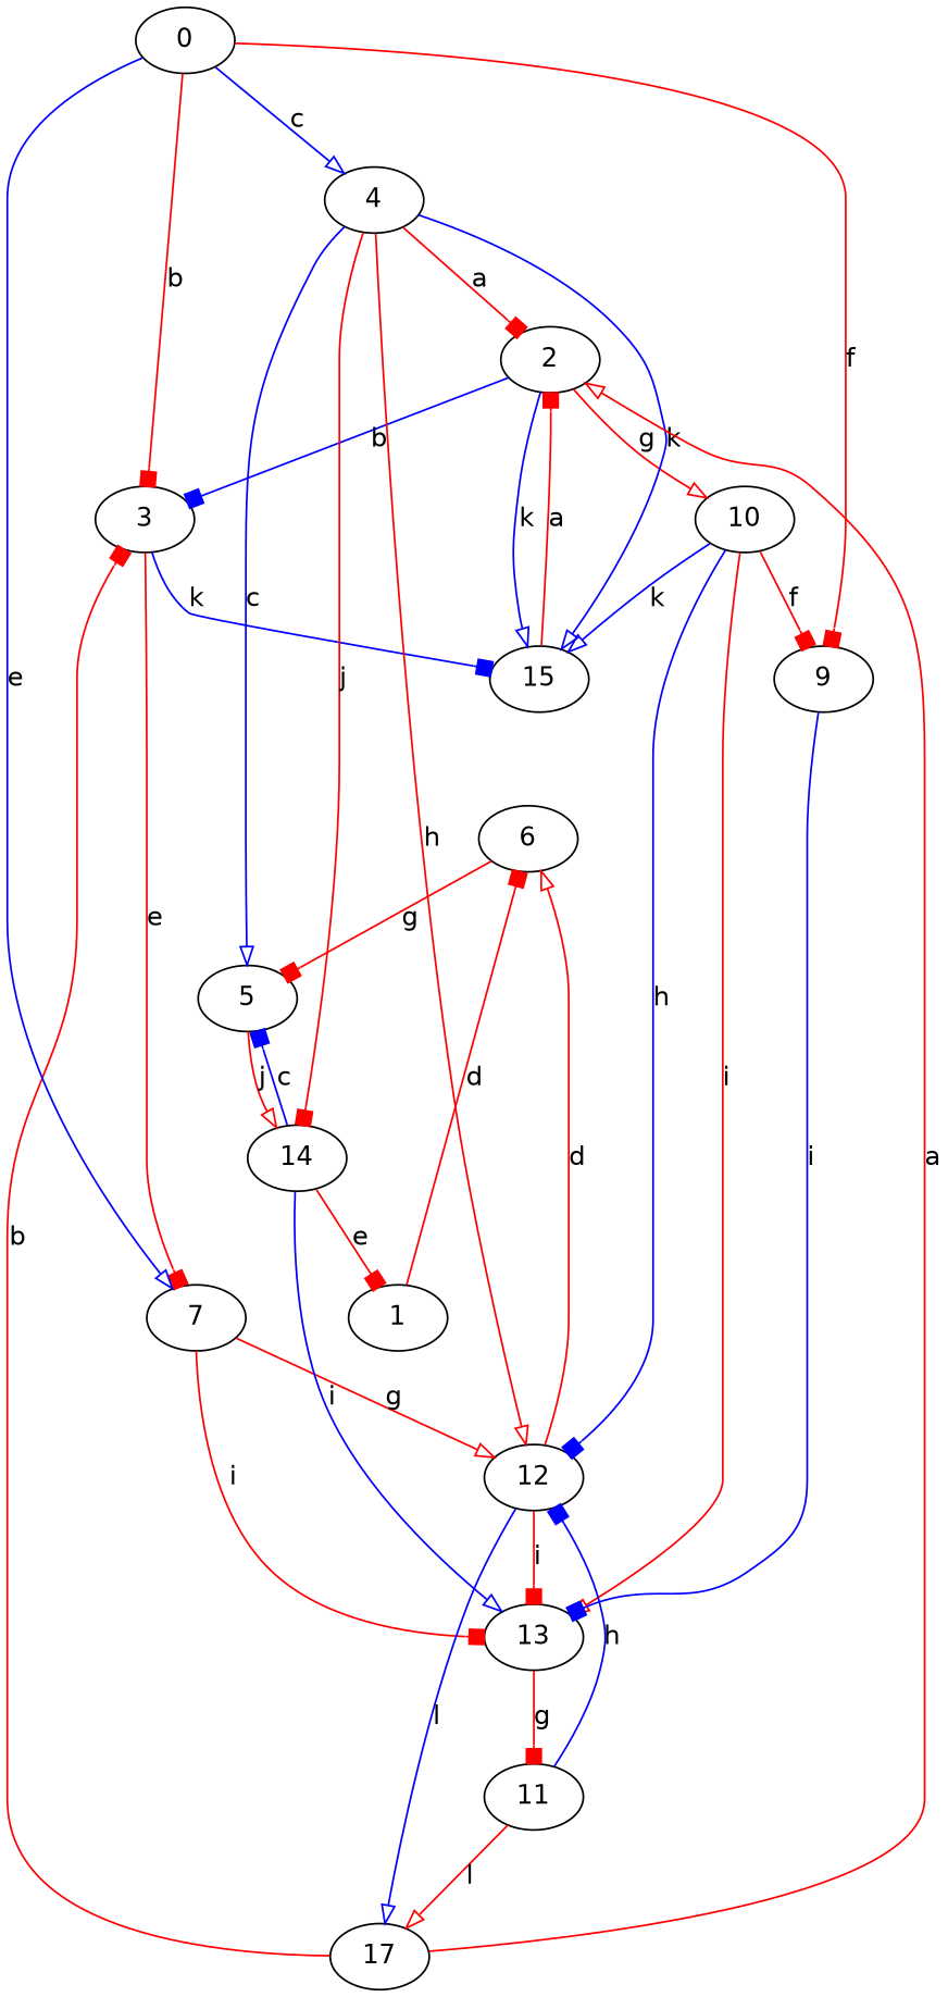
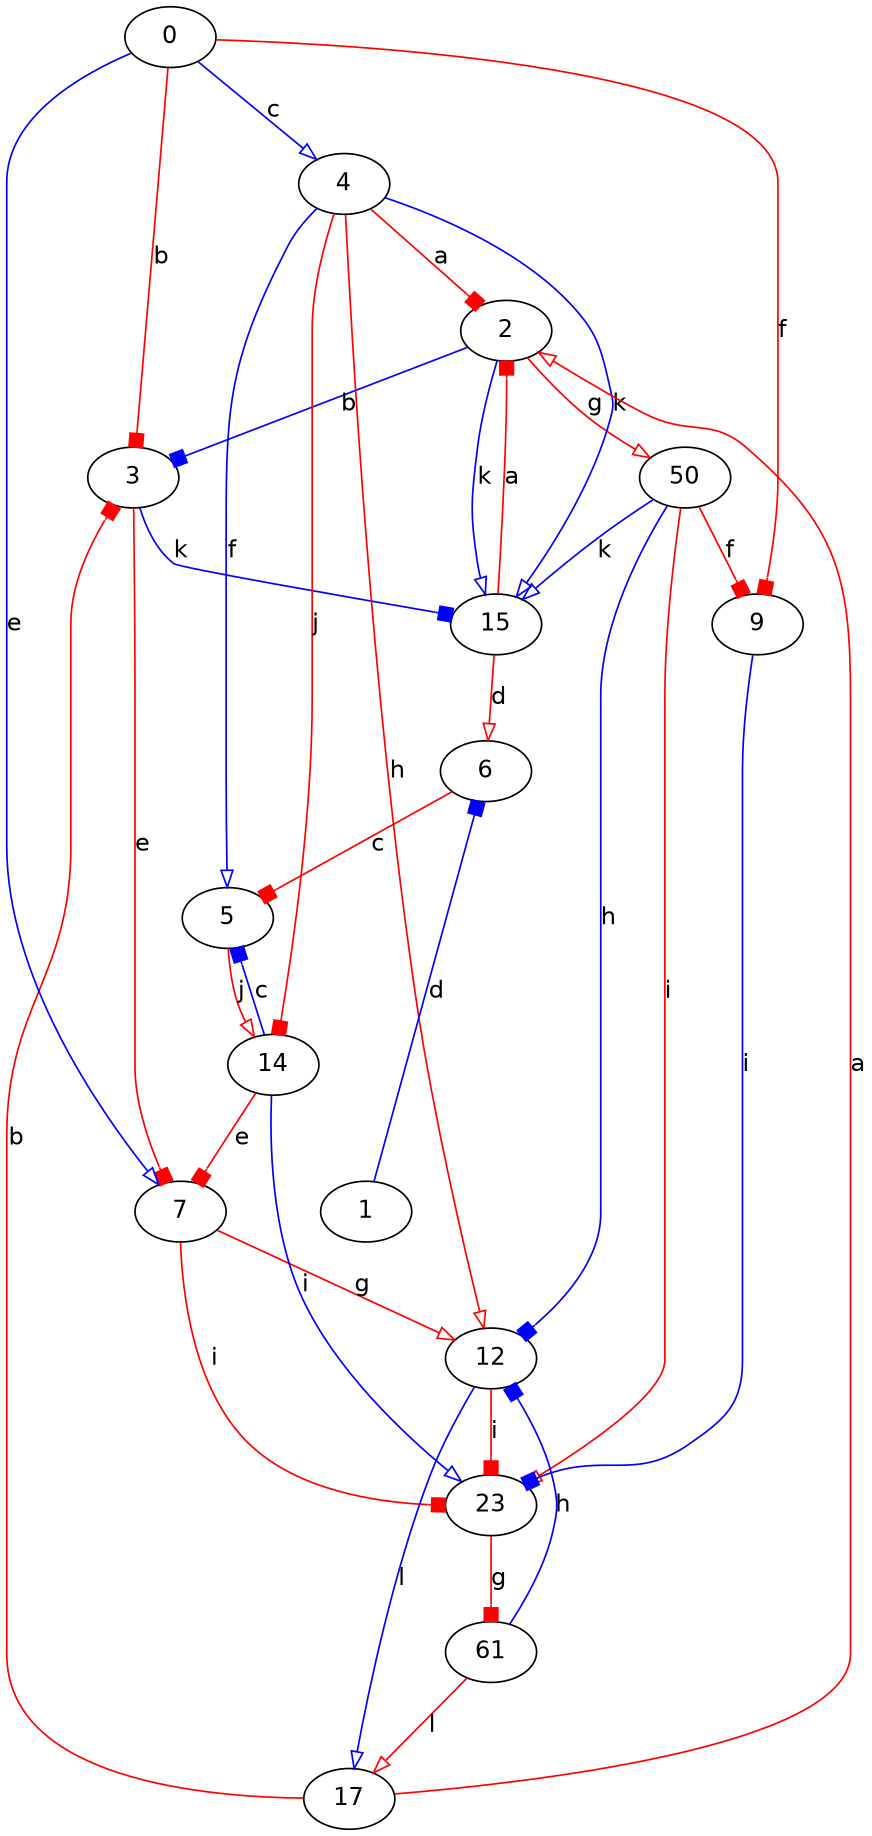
  strict digraph {
    fontname="DejaVu Sans"
    node [fontname="DejaVu Sans"]
    edge [arrowhead=box color=red fontname="DejaVu Sans"]
    2
    3
-   10
+   10 [label=50]
    15
    7
    12
    9
-   13
+   13 [label=23]
    4
    5
    14
    6
    17
    0
    1
-   11
+   11 [label=61]
    2 -> 3 [color=blue label=b]
    2 -> 10 [arrowhead=onormal label=g]
    2 -> 15 [arrowhead=onormal color=blue label=k]
    3 -> 15 [color=blue label=k]
    3 -> 7 [label=e]
    10 -> 15 [arrowhead=onormal color=blue label=k]
    10 -> 12 [color=blue label=h]
    10 -> 9 [label=f]
    10 -> 13 [arrowhead=onormal label=i]
    15 -> 2 [label=a]
    7 -> 12 [arrowhead=onormal label=g]
    7 -> 13 [label=i]
    12 -> 13 [label=i]
-   12 -> 6 [arrowhead=onormal label=d]
+   15 -> 6 [arrowhead=onormal label=d]
    12 -> 17 [arrowhead=onormal color=blue label=l]
    9 -> 13 [color=blue label=i]
    13 -> 11 [label=g]
    4 -> 2 [label=a]
    4 -> 15 [arrowhead=onormal color=blue label=k]
    4 -> 12 [arrowhead=onormal label=h]
-   4 -> 5 [arrowhead=onormal color=blue label=c]
+   4 -> 5 [arrowhead=onormal color=blue label=f]
    4 -> 14 [label=j]
    5 -> 14 [arrowhead=onormal label=j]
-   14 -> 1 [label=e]
+   14 -> 7 [label=e]
    14 -> 13 [arrowhead=onormal color=blue label=i]
    14 -> 5 [color=blue label=c]
-   6 -> 5 [label=g]
+   6 -> 5 [label=c]
    17 -> 2 [arrowhead=onormal label=a]
    17 -> 3 [label=b]
    0 -> 3 [label=b]
    0 -> 7 [arrowhead=onormal color=blue label=e]
    0 -> 9 [label=f]
    0 -> 4 [arrowhead=onormal color=blue label=c]
-   1 -> 6 [label=d]
+   1 -> 6 [color=blue label=d]
    11 -> 12 [color=blue label=h]
    11 -> 17 [arrowhead=onormal label=l]
  }
